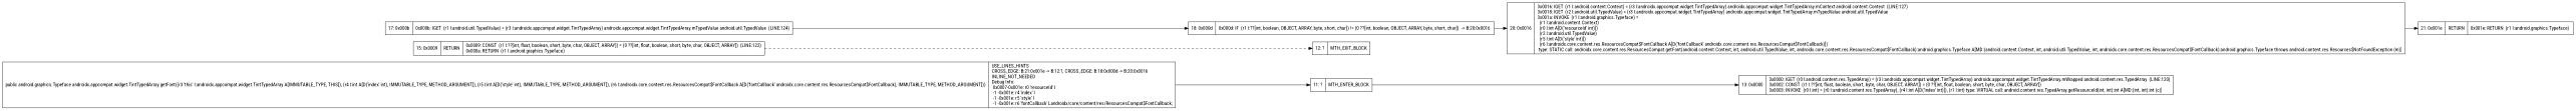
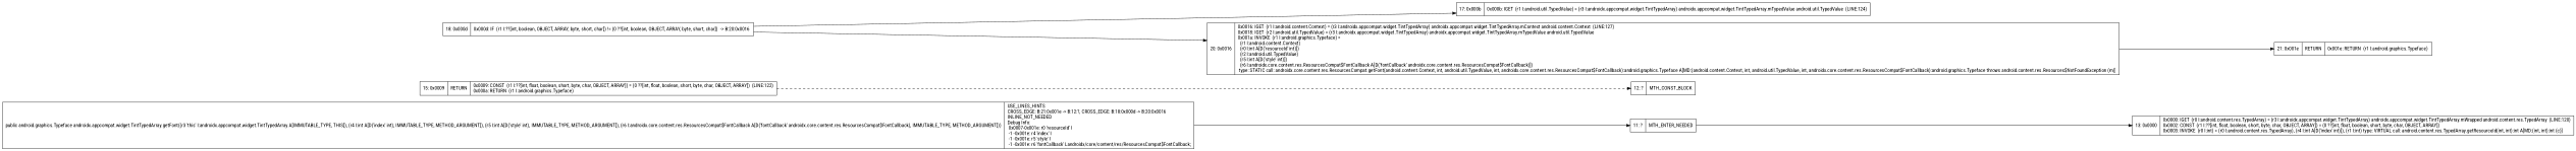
  digraph {
    fontname="Roboto Condensed"
    rankdir=LR
    node [fontname="Roboto Condensed" shape=record]
    edge [fontname="Roboto Condensed"]
-   n1 [label="{11\:\ ?|MTH_ENTER_BLOCK\l}"]
+   n1 [label="{11\:\ ?|MTH_ENTER_NEEDED\l}"]
    n2 [label="{13\:\ 0x0000|0x0000: IGET  (r0 I:android.content.res.TypedArray) = (r3 I:androidx.appcompat.widget.TintTypedArray) androidx.appcompat.widget.TintTypedArray.mWrapped android.content.res.TypedArray  (LINE:120)\l0x0002: CONST  (r1 I:??[int, float, boolean, short, byte, char, OBJECT, ARRAY]) = (0 ??[int, float, boolean, short, byte, char, OBJECT, ARRAY]) \l0x0003: INVOKE  (r0 I:int) = (r0 I:android.content.res.TypedArray), (r4 I:int A[D('index' int)]), (r1 I:int) type: VIRTUAL call: android.content.res.TypedArray.getResourceId(int, int):int A[MD:(int, int):int (c)]\l}"]
    n3 [label="{15\:\ 0x0009|RETURN\l|0x0009: CONST  (r1 I:??[int, float, boolean, short, byte, char, OBJECT, ARRAY]) = (0 ??[int, float, boolean, short, byte, char, OBJECT, ARRAY])  (LINE:122)\l0x000a: RETURN  (r1 I:android.graphics.Typeface) \l}"]
-   n4 [label="{12\:\ ?|MTH_EXIT_BLOCK\l}"]
+   n4 [label="{12\:\ ?|MTH_CONST_BLOCK\l}"]
    n5 [label="{17\:\ 0x000b|0x000b: IGET  (r1 I:android.util.TypedValue) = (r3 I:androidx.appcompat.widget.TintTypedArray) androidx.appcompat.widget.TintTypedArray.mTypedValue android.util.TypedValue  (LINE:124)\l}"]
    n6 [label="{18\:\ 0x000d|0x000d: IF  (r1 I:??[int, boolean, OBJECT, ARRAY, byte, short, char]) != (0 ??[int, boolean, OBJECT, ARRAY, byte, short, char])  \-\> B:20:0x0016 \l}"]
    n7 [label="{20\:\ 0x0016|0x0016: IGET  (r1 I:android.content.Context) = (r3 I:androidx.appcompat.widget.TintTypedArray) androidx.appcompat.widget.TintTypedArray.mContext android.content.Context  (LINE:127)\l0x0018: IGET  (r2 I:android.util.TypedValue) = (r3 I:androidx.appcompat.widget.TintTypedArray) androidx.appcompat.widget.TintTypedArray.mTypedValue android.util.TypedValue \l0x001a: INVOKE  (r1 I:android.graphics.Typeface) = \l  (r1 I:android.content.Context)\l  (r0 I:int A[D('resourceId' int)])\l  (r2 I:android.util.TypedValue)\l  (r5 I:int A[D('style' int)])\l  (r6 I:androidx.core.content.res.ResourcesCompat$FontCallback A[D('fontCallback' androidx.core.content.res.ResourcesCompat$FontCallback)])\l type: STATIC call: androidx.core.content.res.ResourcesCompat.getFont(android.content.Context, int, android.util.TypedValue, int, androidx.core.content.res.ResourcesCompat$FontCallback):android.graphics.Typeface A[MD:(android.content.Context, int, android.util.TypedValue, int, androidx.core.content.res.ResourcesCompat$FontCallback):android.graphics.Typeface throws android.content.res.Resources$NotFoundException (m)]\l}"]
    n8 [label="{21\:\ 0x001e|RETURN\l|0x001e: RETURN  (r1 I:android.graphics.Typeface) \l}"]
    n9 [label="{public android.graphics.Typeface androidx.appcompat.widget.TintTypedArray.getFont((r3 'this' I:androidx.appcompat.widget.TintTypedArray A[IMMUTABLE_TYPE, THIS]), (r4 I:int A[D('index' int), IMMUTABLE_TYPE, METHOD_ARGUMENT]), (r5 I:int A[D('style' int), IMMUTABLE_TYPE, METHOD_ARGUMENT]), (r6 I:androidx.core.content.res.ResourcesCompat$FontCallback A[D('fontCallback' androidx.core.content.res.ResourcesCompat$FontCallback), IMMUTABLE_TYPE, METHOD_ARGUMENT]))  | USE_LINES_HINTS\lCROSS_EDGE: B:21:0x001e \-\> B:12:?, CROSS_EDGE: B:18:0x000d \-\> B:20:0x0016\lINLINE_NOT_NEEDED\lDebug Info:\l  0x0007\-0x001e: r0 'resourceId' I\l  \-1 \-0x001e: r4 'index' I\l  \-1 \-0x001e: r5 'style' I\l  \-1 \-0x001e: r6 'fontCallback' Landroidx\/core\/content\/res\/ResourcesCompat$FontCallback;\l}"]
    n1 -> n2
    n3 -> n4 [style=dashed]
-   n5 -> n6
+   n6 -> n5
    n6 -> n7
    n7 -> n8
    n9 -> n1
  }
